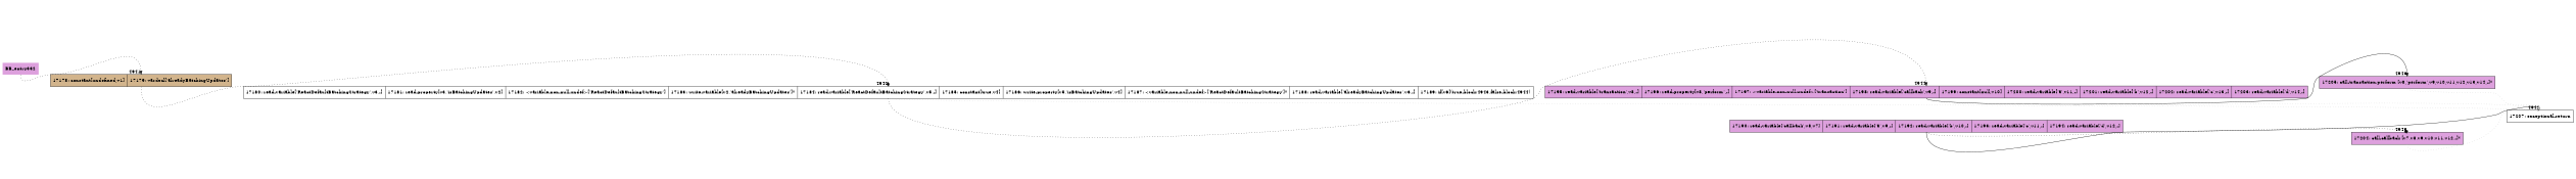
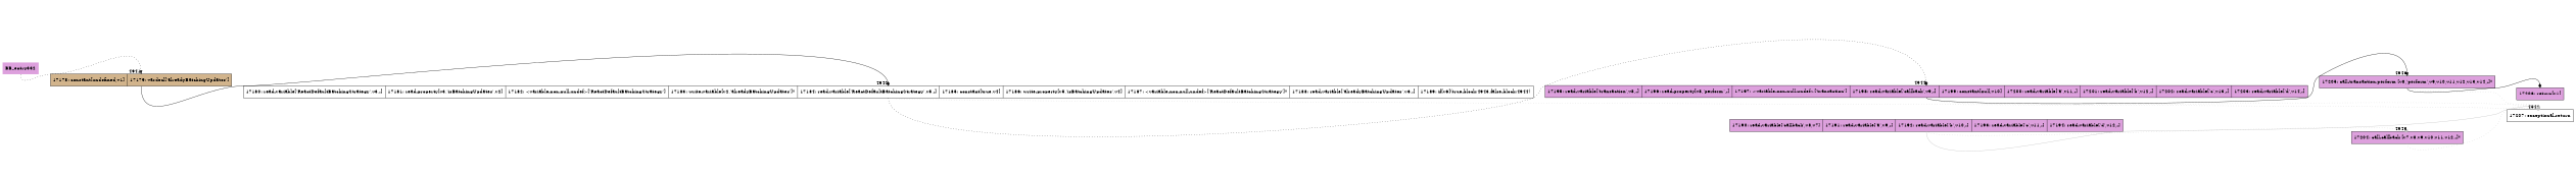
  digraph {
    rankdir=LR
    node [fillcolor=plum shape=record style=filled]
    edge [arrowhead=normal headport=n style=dotted tailport=s]
    n1 [label=BB_entry332 shape=none]
    n2 [fillcolor=tan label="{17178: constant[undefined,v1]|17179: vardecl['alreadyBatchingUpdates']}"]
    n3 [fillcolor=white label="{17180: read-variable['ReactDefaultBatchingStrategy',v3,-]|17181: read-property[v3,'isBatchingUpdates',v2]|17182: \<variable-non-null-undef\>['ReactDefaultBatchingStrategy']|17183: write-variable[v2,'alreadyBatchingUpdates']*|17184: read-variable['ReactDefaultBatchingStrategy',v5,-]|17185: constant[true,v4]|17186: write-property[v5,'isBatchingUpdates',v4]|17187: \<variable-non-null-undef\>['ReactDefaultBatchingStrategy']*|17188: read-variable['alreadyBatchingUpdates',v6,-]|17189: if[v6](true-block:4943,false-block:4944)}"]
    n4 [label="{17195: read-variable['transaction',v8,-]|17196: read-property[v8,'perform',-]|17197: \<variable-non-null-undef\>['transaction']|17198: read-variable['callback',v9,-]|17199: constant[null,v10]|17200: read-variable['a',v11,-]|17201: read-variable['b',v12,-]|17202: read-variable['c',v13,-]|17203: read-variable['d',v14,-]}"]
    n5 [fillcolor=white label="{17207: exceptional-return}"]
    n6 [label="{17190: read-variable['callback',v8,v7]|17191: read-variable['a',v9,-]|17192: read-variable['b',v10,-]|17193: read-variable['c',v11,-]|17194: read-variable['d',v12,-]}"]
    n7 [label="{17204: call-callback [v7,v8,v9,v10,v11,v12,-]*}"]
    n8 [label="{17205: call-transaction.perform [v8,'perform',v9,v10,v11,v12,v13,v14,-]*}"]
+   n9 [label="{17206: return[v1]}"]
    n1 -> n2 [headlabel="    4941"]
-   n2 -> n3 [arrowhead=diamond headlabel="      4942"]
-   n3 -> n4 [headlabel="      4944"]
+   n2 -> n3 [arrowhead=diamond headlabel="      4942" style=solid]
+   n3 -> n4 [arrowhead=diamond headlabel="      4944"]
    n3 -> n5 [arrowhead=diamond color=gray headlabel="      4948"]
    n4 -> n5 [color=gray]
    n4 -> n8 [headlabel="      4946" style=solid]
-   n6 -> n5 [arrowhead=diamond color=black style=solid]
-   n6 -> n7 [arrowhead=box headlabel="      4945"]
+   n6 -> n5 [arrowhead=diamond color=gray style=solid]
+   n6 -> n7 [arrowhead=box headlabel="      4945" color=gray]
    n7 -> n5 [color=gray]
    n8 -> n5 [color=gray]
+   n8 -> n9 [arrowhead=diamond style=solid]
  }
